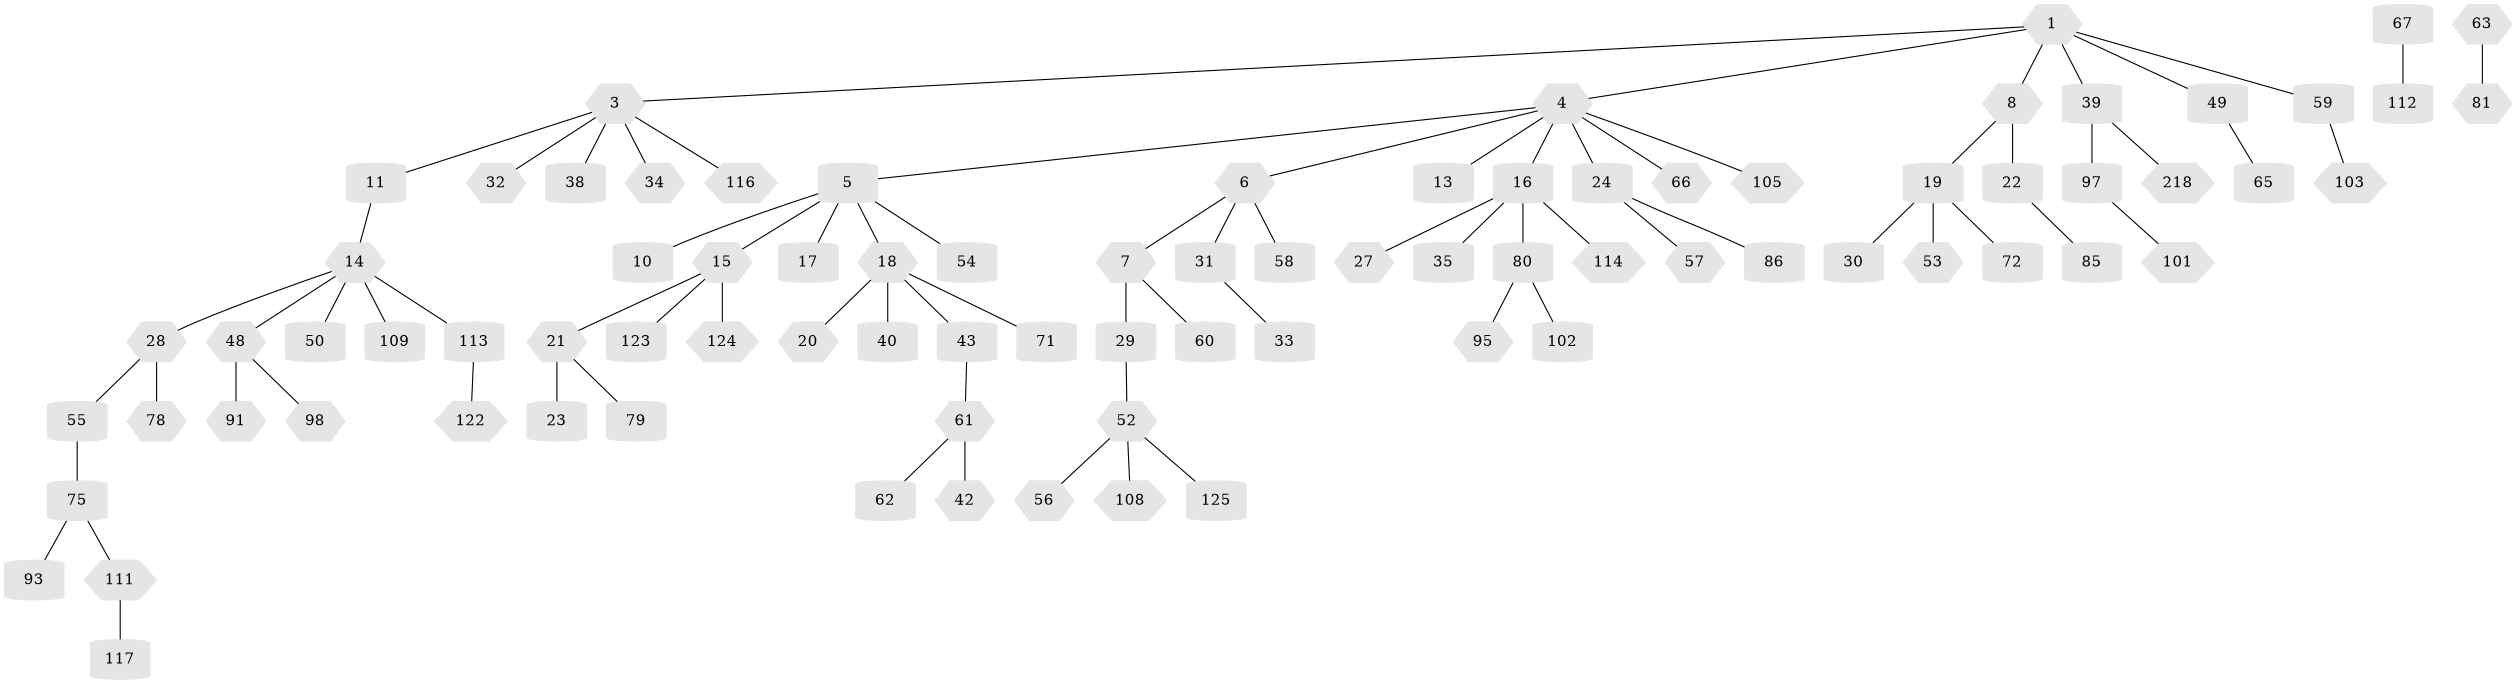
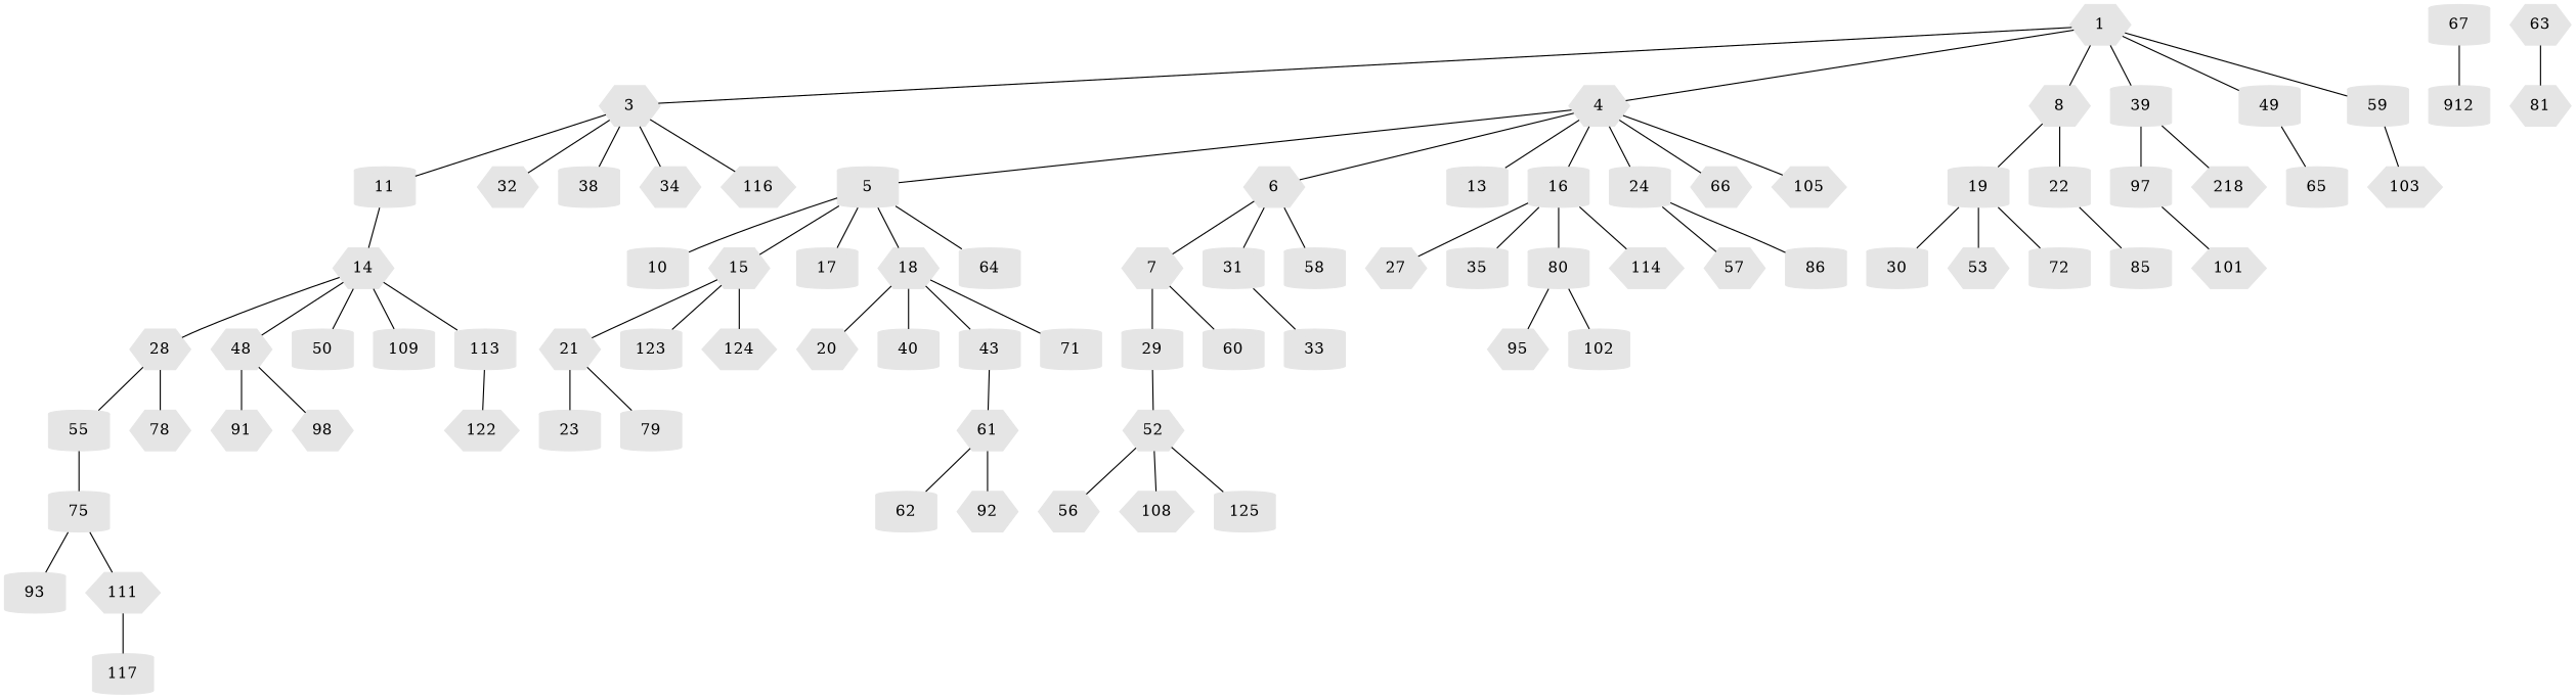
  graph {
    node [color=gray90 shape=cylinder style=filled]
    1 [shape=hexagon super="+2"]
    3 [shape=hexagon super="+26"]
    4 [shape=hexagon super="+9"]
    8 [shape=hexagon super="+12"]
    39
    49 [super="+73"]
    59 [super="+62"]
    11
    32 [shape=hexagon super="+83"]
    38 [super="+47"]
    n11 [label=34 shape=hexagon]
    116 [shape=hexagon]
    5 [super="+25"]
    6 [shape=hexagon super="+76"]
    13 [super="+77"]
    16 [super="+74"]
    24 [super="+70"]
    66 [shape=hexagon]
    105 [shape=hexagon]
    19 [super="+94"]
    22
    97 [super="+99"]
    n23 [label=218 shape=hexagon]
    65 [super="+110"]
    103 [shape=hexagon]
    14 [shape=hexagon super="+45"]
    10
    15 [shape=hexagon super="+82"]
    17 [super="+119"]
    18 [shape=hexagon super="+34"]
-   64 [label=54]
+   64
    7 [shape=hexagon super="+37"]
    31 [super="+36"]
    58
    27 [shape=hexagon]
    35
    80
    114 [shape=hexagon]
    57 [shape=hexagon]
    86
    21 [shape=hexagon super="+41"]
    123
    124 [shape=hexagon]
    20 [shape=hexagon]
    40
    43
    71
    29 [super="+46"]
    60
    33 [super="+106"]
    52 [shape=hexagon super="+69"]
    30
    53 [shape=hexagon]
    72 [super="+104"]
    85
    28 [shape=hexagon super="+54"]
    48 [shape=hexagon super="+88"]
    50
    109
    113
    55 [super="+107"]
    78 [shape=hexagon]
    91 [shape=hexagon]
    98 [shape=hexagon super="+120"]
    122 [shape=hexagon]
    23 [super="+100"]
    79
    95 [shape=hexagon super="+96"]
    102
    61 [shape=hexagon super="+115"]
    67
-   112
+   112 [label=912]
    75 [super="+87"]
    56 [shape=hexagon super="+90"]
    108 [shape=hexagon]
    125
    101 [shape=hexagon super="+127"]
    n78 [label=62]
-   92 [shape=hexagon label=42]
+   92 [shape=hexagon]
    63 [shape=hexagon super="+89"]
    81 [shape=hexagon super="+126"]
    93
    111 [shape=hexagon super="+121"]
    117
    1 -- 3
    1 -- 4
    1 -- 8
    1 -- 39
    1 -- 49
    1 -- 59
    3 -- 11
    3 -- 32
    3 -- 38
    3 -- n11
    3 -- 116
    4 -- 5
    4 -- 6
    4 -- 13
    4 -- 16
    4 -- 24
    4 -- 66
    4 -- 105
    8 -- 19
    8 -- 22
    39 -- 97
    39 -- n23
    49 -- 65
    59 -- 103
    11 -- 14
    5 -- 10
    5 -- 15
    5 -- 17
    5 -- 18
    5 -- 64
    6 -- 7
    6 -- 31
    6 -- 58
    16 -- 27
    16 -- 35
    16 -- 80
    16 -- 114
    24 -- 57
    24 -- 86
    19 -- 30
    19 -- 53
    19 -- 72
    22 -- 85
    97 -- 101
    14 -- 28
    14 -- 48
    14 -- 50
    14 -- 109
    14 -- 113
    15 -- 21
    15 -- 123
    15 -- 124
    18 -- 20
    18 -- 40
    18 -- 43
    18 -- 71
    7 -- 29
    7 -- 60
    31 -- 33
    80 -- 95
    80 -- 102
    21 -- 23
    21 -- 79
    43 -- 61
    29 -- 52
    52 -- 56
    52 -- 108
    52 -- 125
    28 -- 55
    28 -- 78
    48 -- 91
    48 -- 98
    113 -- 122
    55 -- 75
    61 -- n78
    61 -- 92
    67 -- 112
    75 -- 93
    75 -- 111
    63 -- 81
    111 -- 117
  }
